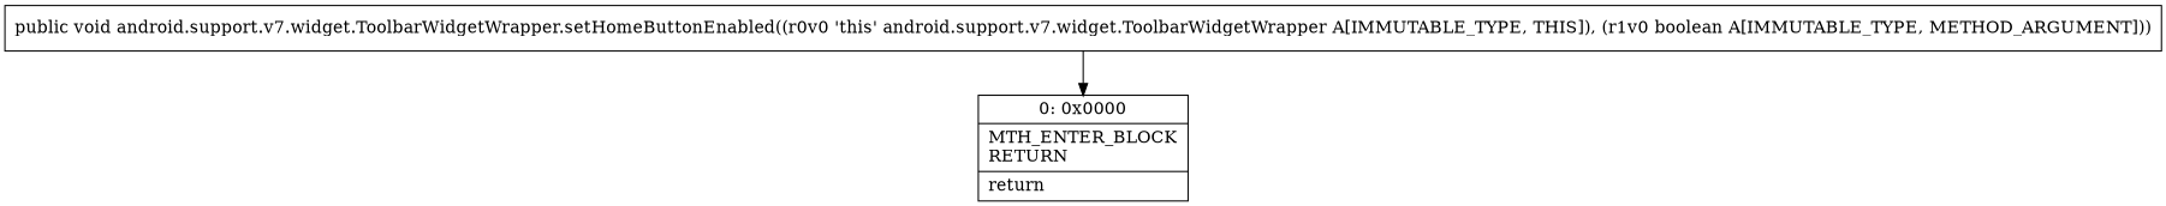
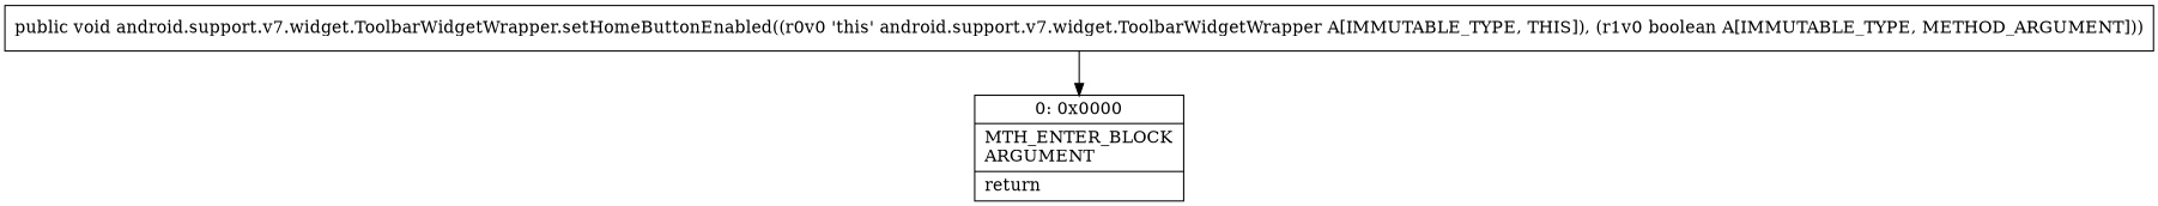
  digraph {
    node [shape=record]
-   n1 [label="{0\:\ 0x0000|MTH_ENTER_BLOCK\lRETURN\l|return\l}"]
+   n1 [label="{0\:\ 0x0000|MTH_ENTER_BLOCK\lARGUMENT\l|return\l}"]
    n2 [label="{public void android.support.v7.widget.ToolbarWidgetWrapper.setHomeButtonEnabled((r0v0 'this' android.support.v7.widget.ToolbarWidgetWrapper A[IMMUTABLE_TYPE, THIS]), (r1v0 boolean A[IMMUTABLE_TYPE, METHOD_ARGUMENT])) }"]
    n2 -> n1
  }
